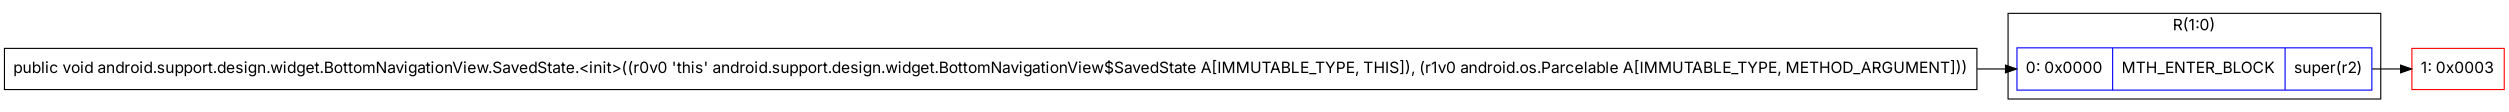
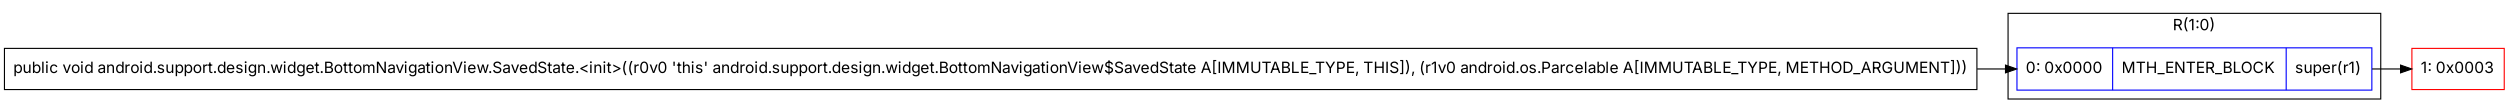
  digraph {
    rankdir=LR
    fontname=Inter
    node [shape=record fontname=Inter]
    edge [fontname=Inter]
-   n1 [color=blue label="{0\:\ 0x0000|MTH_ENTER_BLOCK\l|super(r2)\l}"]
+   n1 [color=blue label="{0\:\ 0x0000|MTH_ENTER_BLOCK\l|super(r1)\l}"]
    n2 [color=red label="{1\:\ 0x0003}"]
    n3 [label="{public void android.support.design.widget.BottomNavigationView.SavedState.\<init\>((r0v0 'this' android.support.design.widget.BottomNavigationView$SavedState A[IMMUTABLE_TYPE, THIS]), (r1v0 android.os.Parcelable A[IMMUTABLE_TYPE, METHOD_ARGUMENT])) }"]
    subgraph cluster_1 {
      label="R(1:0)"
      n1
    }
    n1 -> n2
    n3 -> n1
  }
